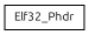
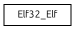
  digraph {
    rankdir=LR
    fontname=Ubuntu
-   n1 [color=black fillcolor=white fontname=Ubuntu fontsize=10 height=0.2 label=Elf32_Phdr shape=record style=filled width=0.4]
+   n1 [color=black fillcolor=white fontname=Ubuntu fontsize=10 height=0.2 label=Elf32_Elf shape=record style=filled width=0.4]
  }
